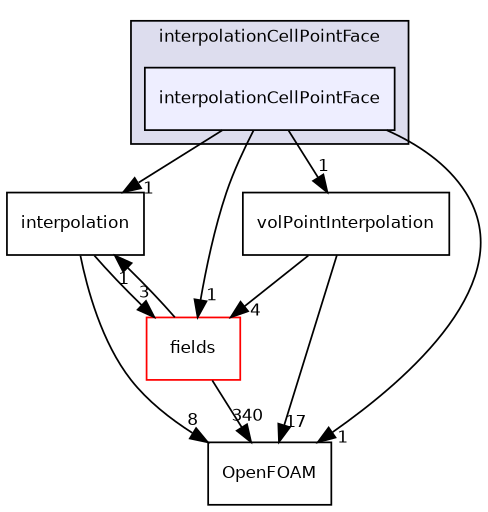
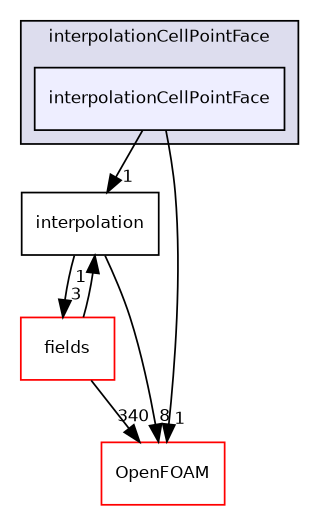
  digraph {
    compound=true
    node [fontname=Helvetica fontsize=10 shape=box]
    edge [headlabel=1 labeldistance=1.5 labelfontname=Helvetica labelfontsize=10]
    n1 [fillcolor="#eeeeff" label=interpolationCellPointFace pencolor=black style=filled]
    n2 [label=interpolation]
    n3 [color=red label=fields]
-   n4 [label=volPointInterpolation]
-   n5 [color=black label=OpenFOAM]
+   n5 [color=red label=OpenFOAM]
    subgraph cluster_1 {
      bgcolor="#ddddee"
      fontname=Helvetica
      fontsize=10
      label=interpolationCellPointFace
      pencolor=black
      n1
    }
    n1 -> n2
-   n1 -> n3
-   n1 -> n4
    n1 -> n5
    n2 -> n3 [headlabel=3]
    n2 -> n5 [headlabel=8]
    n3 -> n2
    n3 -> n5 [headlabel=340]
-   n4 -> n3 [headlabel=4]
-   n4 -> n5 [headlabel=17]
  }
